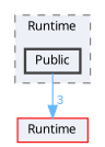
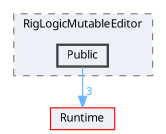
  digraph {
    compound=true
    fontname="Noto Sans"
    node [fillcolor="#edf0f7" fontname="Noto Sans" fontsize=10 shape=box]
    n1 [color=grey25 height=0.2 label=Public style="filled,bold" width=0.4]
    n2 [color=red height=0.2 label=Runtime style=filled width=0.4]
    subgraph cluster_1 {
      bgcolor="#edf0f7"
      fontsize=10
-     label=Runtime
+     label=RigLogicMutableEditor
      pencolor=grey50
      style="filled,dashed"
      n1
    }
    n1 -> n2 [color=steelblue1 fontcolor=steelblue1 fontname="Noto Sans" fontsize=10 headlabel=3 labeldistance=1.5 labelfontname=Helvetica labelfontsize=10]
  }
